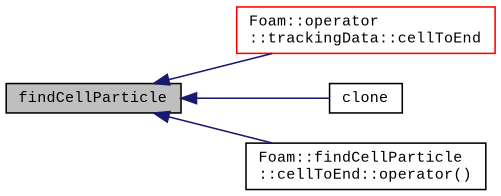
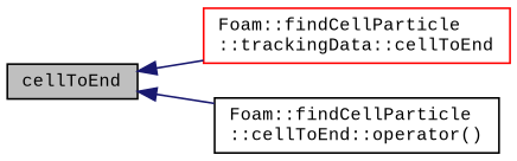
  digraph {
    fontname="Liberation Mono"
    rankdir=LR
    node [color=black fontname="Liberation Mono" fontsize=10 shape=record]
    edge [color=midnightblue dir=back fontname="Liberation Mono" fontsize=10 labelfontname=FreeSans labelfontsize=10 style=solid]
-   n1 [fillcolor=grey75 fontcolor=black height=0.2 label=findCellParticle style=filled width=0.4]
-   n2 [color=red height=0.2 label="Foam::operator\l::trackingData::cellToEnd" width=0.4]
-   n3 [height=0.2 label=clone width=0.4]
+   n1 [fillcolor=grey75 fontcolor=black height=0.2 label=cellToEnd style=filled width=0.4]
+   n2 [color=red height=0.2 label="Foam::findCellParticle\l::trackingData::cellToEnd" width=0.4]
    n4 [height=0.2 label="Foam::findCellParticle\l::cellToEnd::operator()" width=0.4]
    n1 -> n2
-   n1 -> n3
    n1 -> n4
  }
